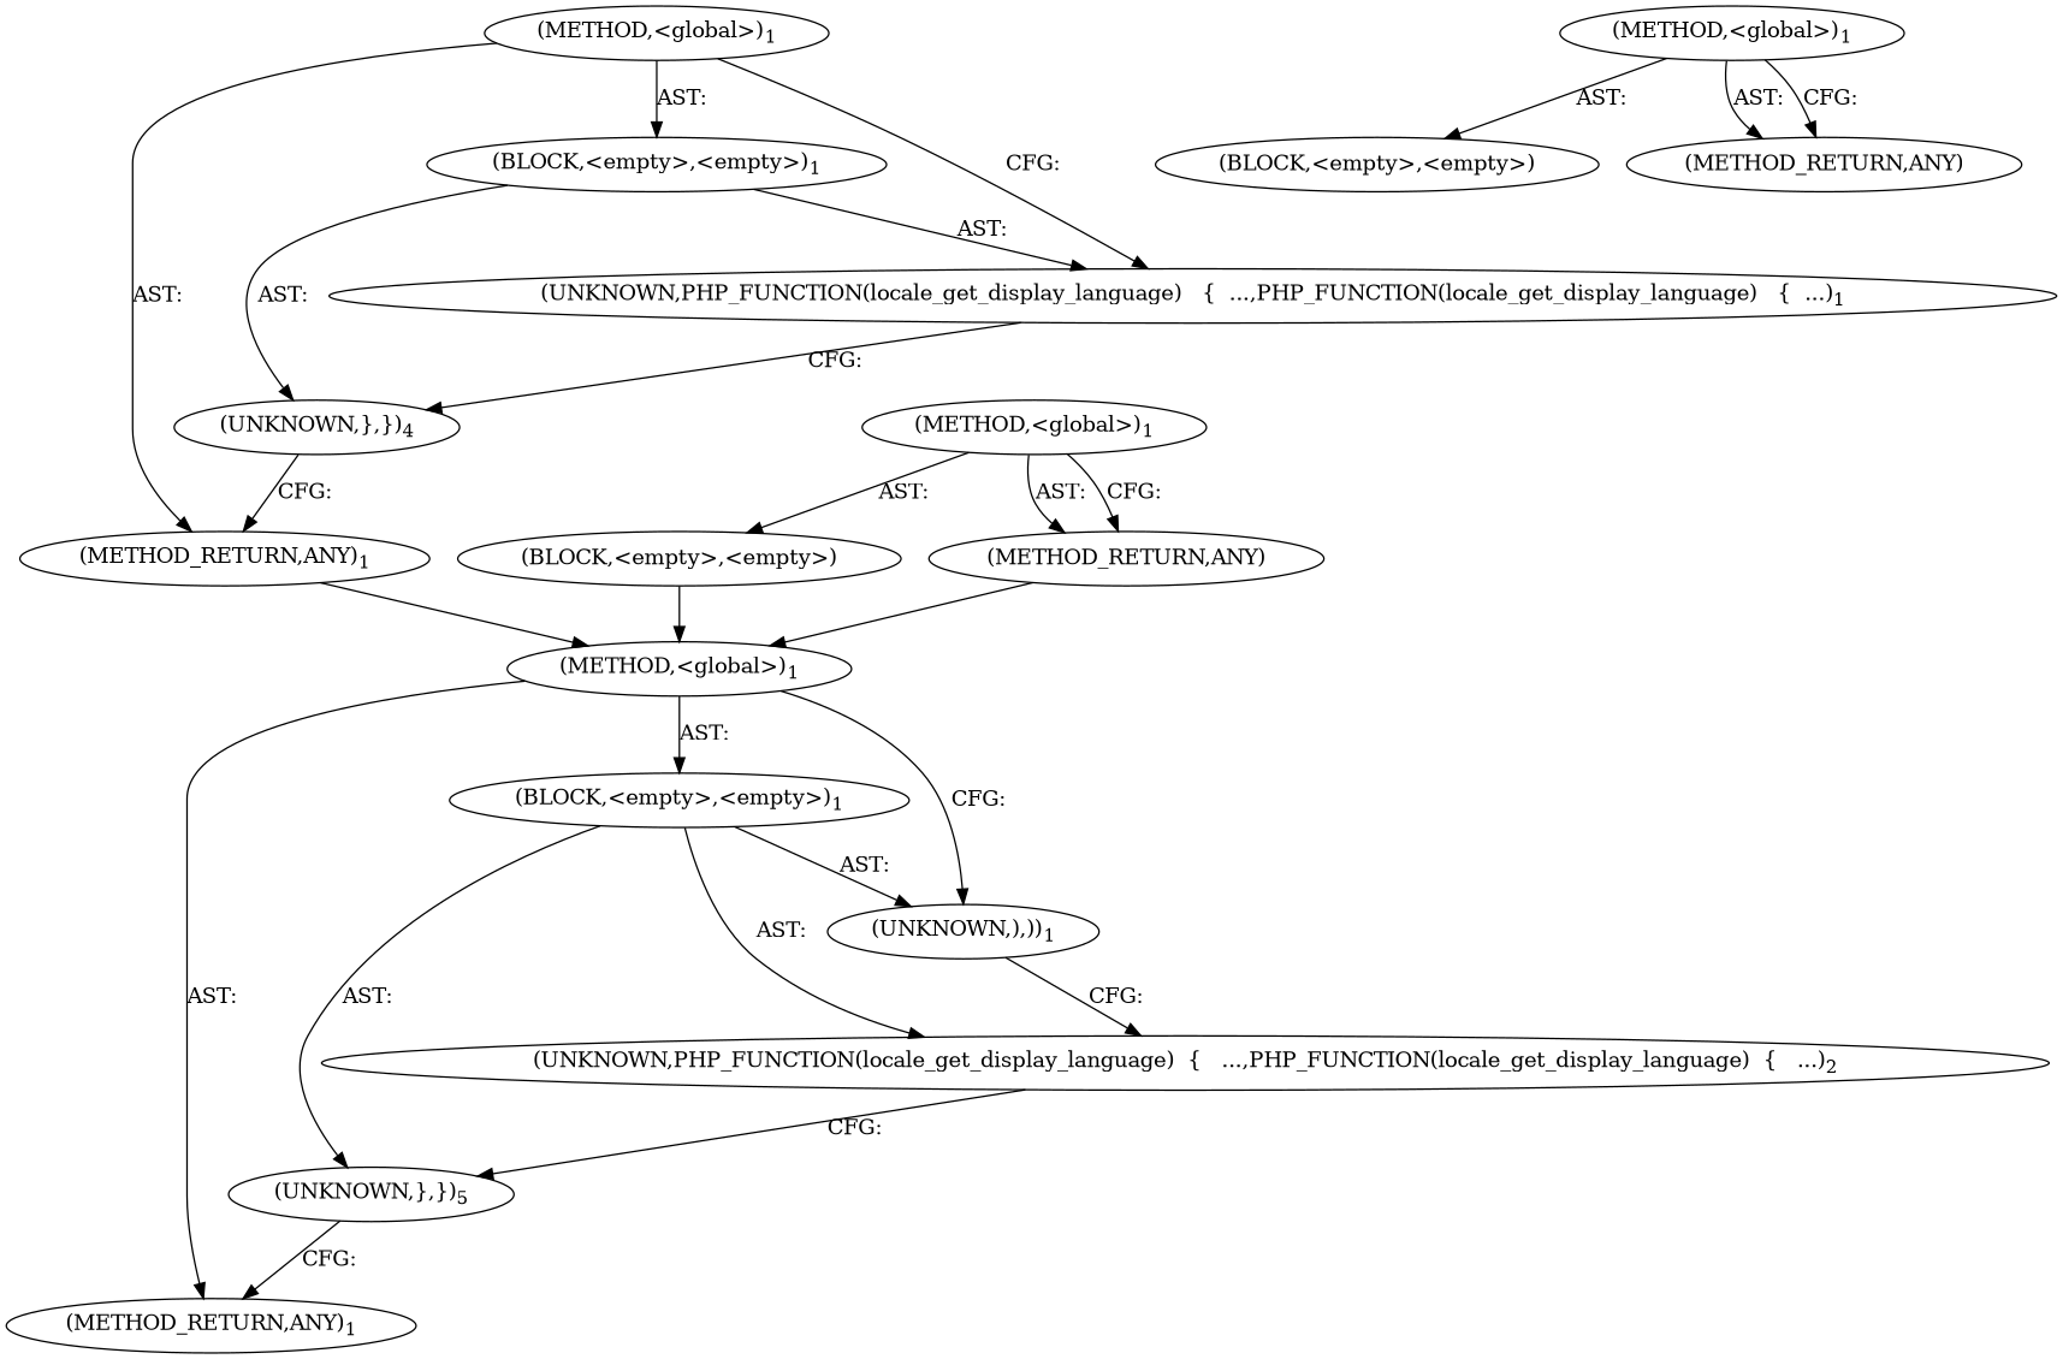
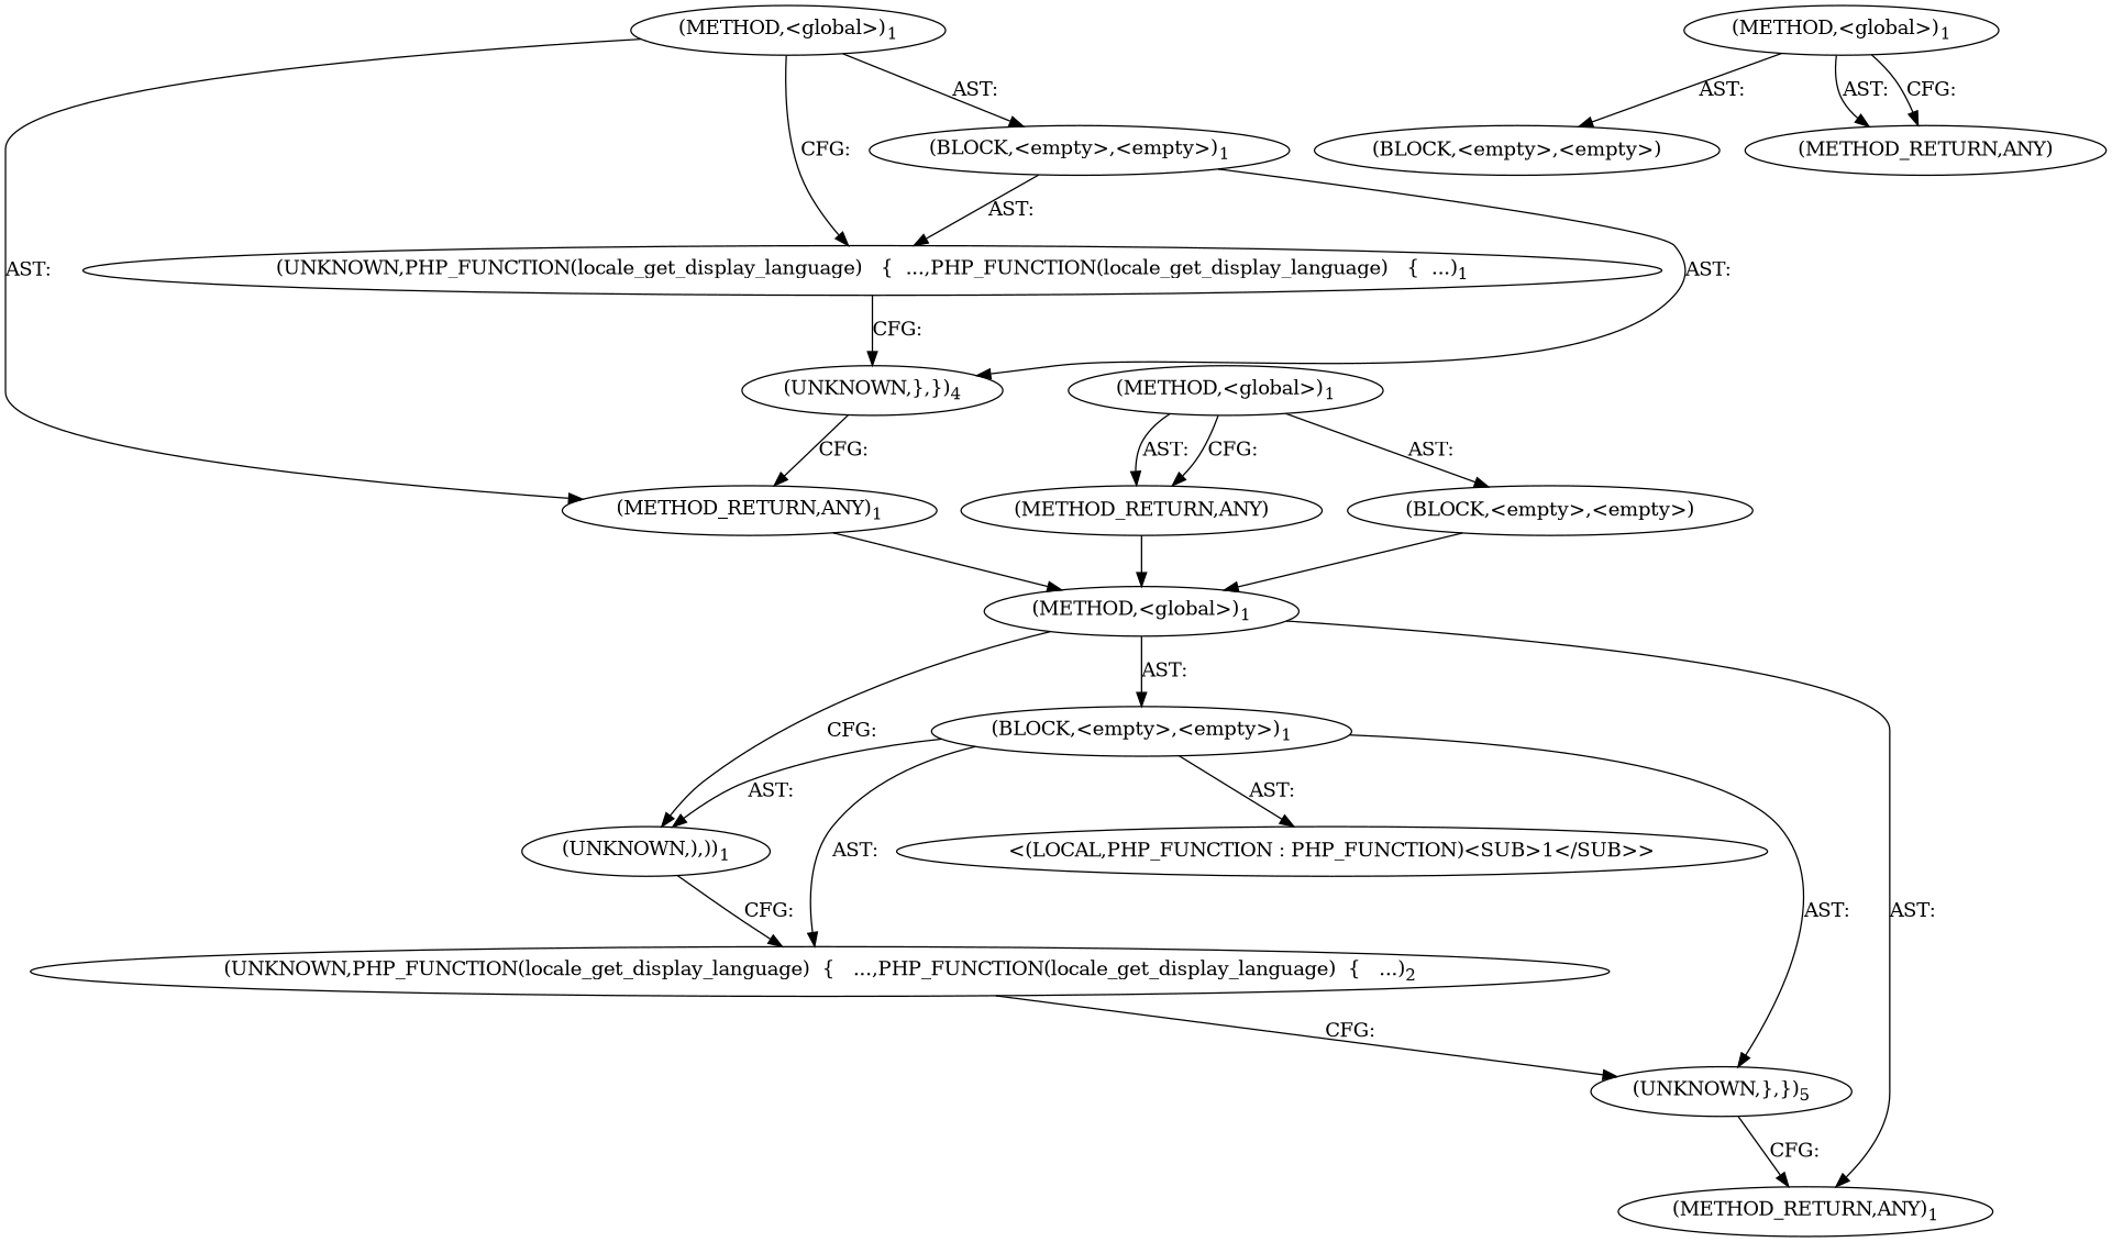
  digraph {
    n1 [label=<(METHOD,&lt;global&gt;)<SUB>1</SUB>>]
    n2 [label=<(BLOCK,&lt;empty&gt;,&lt;empty&gt;)<SUB>1</SUB>>]
    n3 [label=<(UNKNOWN,PHP_FUNCTION(locale_get_display_language)   {  ...,PHP_FUNCTION(locale_get_display_language)   {  ...)<SUB>1</SUB>>]
    n4 [label=<(METHOD_RETURN,ANY)<SUB>1</SUB>>]
    n5 [label=<(UNKNOWN,},})<SUB>4</SUB>>]
    n6 [label=<(METHOD,&lt;global&gt;)<SUB>1</SUB>>]
    n7 [label=<(METHOD,&lt;global&gt;)<SUB>1</SUB>>]
    n8 [label=<(BLOCK,&lt;empty&gt;,&lt;empty&gt;)>]
    n9 [label=<(METHOD_RETURN,ANY)>]
    n10 [label=<(BLOCK,&lt;empty&gt;,&lt;empty&gt;)<SUB>1</SUB>>]
    n11 [label=<(UNKNOWN,),))<SUB>1</SUB>>]
    n12 [label=<(METHOD_RETURN,ANY)<SUB>1</SUB>>]
+   n13 [label="<(LOCAL,PHP_FUNCTION : PHP_FUNCTION)<SUB>1</SUB>>"]
    n14 [label=<(UNKNOWN,PHP_FUNCTION(locale_get_display_language)  {   ...,PHP_FUNCTION(locale_get_display_language)  {   ...)<SUB>2</SUB>>]
    n15 [label=<(UNKNOWN,},})<SUB>5</SUB>>]
    n16 [label=<(METHOD,&lt;global&gt;)<SUB>1</SUB>>]
    n17 [label=<(BLOCK,&lt;empty&gt;,&lt;empty&gt;)>]
    n18 [label=<(METHOD_RETURN,ANY)>]
    n1 -> n2 [label="AST: "]
    n1 -> n3 [label="CFG: "]
    n1 -> n4 [label="AST: "]
    n2 -> n3 [label="AST: "]
    n2 -> n5 [label="AST: "]
    n3 -> n5 [label="CFG: "]
    n4 -> n6
    n5 -> n4 [label="CFG: "]
    n6 -> n10 [label="AST: "]
    n6 -> n11 [label="CFG: "]
    n6 -> n12 [label="AST: "]
    n7 -> n8 [label="AST: "]
    n7 -> n9 [label="AST: "]
    n7 -> n9 [label="CFG: "]
    n8 -> n6
    n9 -> n6
    n10 -> n11 [label="AST: "]
+   n10 -> n13 [label="AST: "]
    n10 -> n14 [label="AST: "]
    n10 -> n15 [label="AST: "]
    n11 -> n14 [label="CFG: "]
    n14 -> n15 [label="CFG: "]
    n15 -> n12 [label="CFG: "]
    n16 -> n17 [label="AST: "]
    n16 -> n18 [label="AST: "]
    n16 -> n18 [label="CFG: "]
  }
